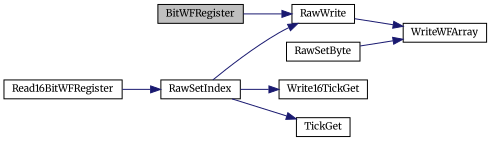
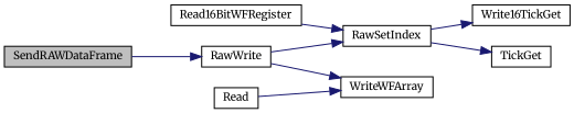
  digraph {
    fontname=Merriweather
    rankdir=LR
    node [color=black fillcolor=white fontname=Merriweather fontsize=10 shape=record style=filled]
    edge [color=midnightblue fontname=Merriweather fontsize=10 labelfontname=Helvetica labelfontsize=10 style=solid]
-   n1 [fillcolor=grey75 fontcolor=black height=0.2 label=BitWFRegister width=0.4]
+   n1 [fillcolor=grey75 fontcolor=black height=0.2 label=SendRAWDataFrame width=0.4]
    n2 [height=0.2 label=RawWrite width=0.4]
    n3 [height=0.2 label=RawSetIndex width=0.4]
    n4 [height=0.2 label=WriteWFArray width=0.4]
    n5 [height=0.2 label=Write16TickGet width=0.4]
    n6 [height=0.2 label=TickGet width=0.4]
-   n7 [height=0.2 label=RawSetByte width=0.4]
+   n7 [height=0.2 label=Read width=0.4]
    n8 [height=0.2 label=Read16BitWFRegister width=0.4]
    n1 -> n2
-   n3 -> n2
+   n2 -> n3
    n2 -> n4
    n3 -> n5
    n3 -> n6
    n7 -> n4
    n8 -> n3
  }
